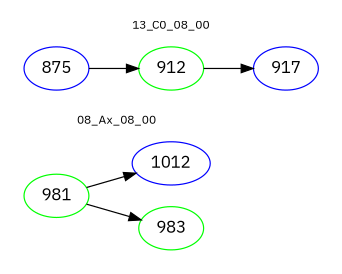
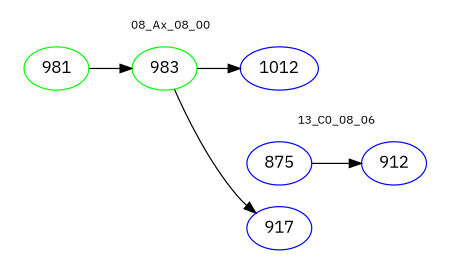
  digraph {
    fontname="IBM Plex Sans"
    rankdir=LR
    node [color=green fontname="IBM Plex Sans"]
    edge [color=black fontname="IBM Plex Sans"]
    n1 [label=981]
    n2 [label=983]
    n3 [color=blue label=1012]
-   n4 [label=912]
+   n4 [color=blue label=912]
    n5 [color=blue label=875]
    n6 [color=blue label=917]
    subgraph cluster_1 {
      color=white
      fontsize=10
      label="08_Ax_08_00"
      n1
      n2
      n3
    }
    subgraph cluster_2 {
      color=white
      fontsize=10
-     label="13_C0_08_00"
+     label="13_C0_08_06"
      n4
      n5
      n6
    }
    n1 -> n2
-   n1 -> n3
-   n4 -> n6
+   n2 -> n3
+   n2 -> n6
    n5 -> n4
  }
